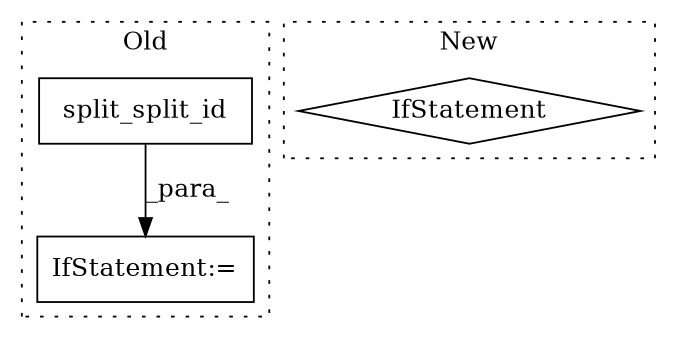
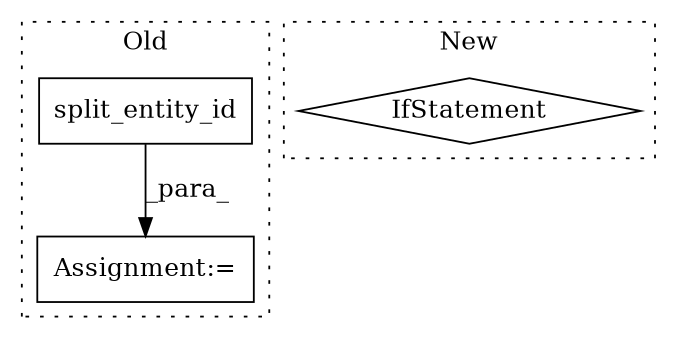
  digraph {
    node [shape=box]
-   n1 [a=32 l="16,1" label=split_split_id s="2212,2237"]
-   n2 [a=7 l=1 label="IfStatement:=" s=2192]
+   n1 [a=32 l="16,1" label=split_entity_id s="2212,2237"]
+   n2 [a=7 l=1 label="Assignment:=" s=2192]
    n3 [a=25 l=3 label=IfStatement s=1365 shape=diamond]
    subgraph cluster_1 {
      label=Old
      style=dotted
      n1
      n2
    }
    subgraph cluster_2 {
      label=New
      style=dotted
      n3
    }
    n1 -> n2 [label=_para_]
  }
